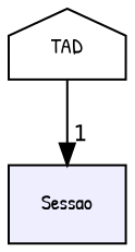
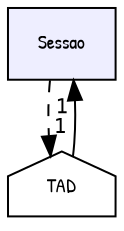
  digraph {
    compound=true
    fontname="Patrick Hand"
    node [fontname="Patrick Hand" fontsize=10]
    edge [headlabel=1 labeldistance=1.5 labelfontname=Helvetica labelfontsize=10 fontname="Patrick Hand"]
    n1 [fillcolor="#eeeeff" label=Sessao pencolor=black shape=box style=filled]
    n2 [label=TAD shape=house]
+   n1 -> n2 [style=dashed]
    n2 -> n1 [style=solid]
  }
